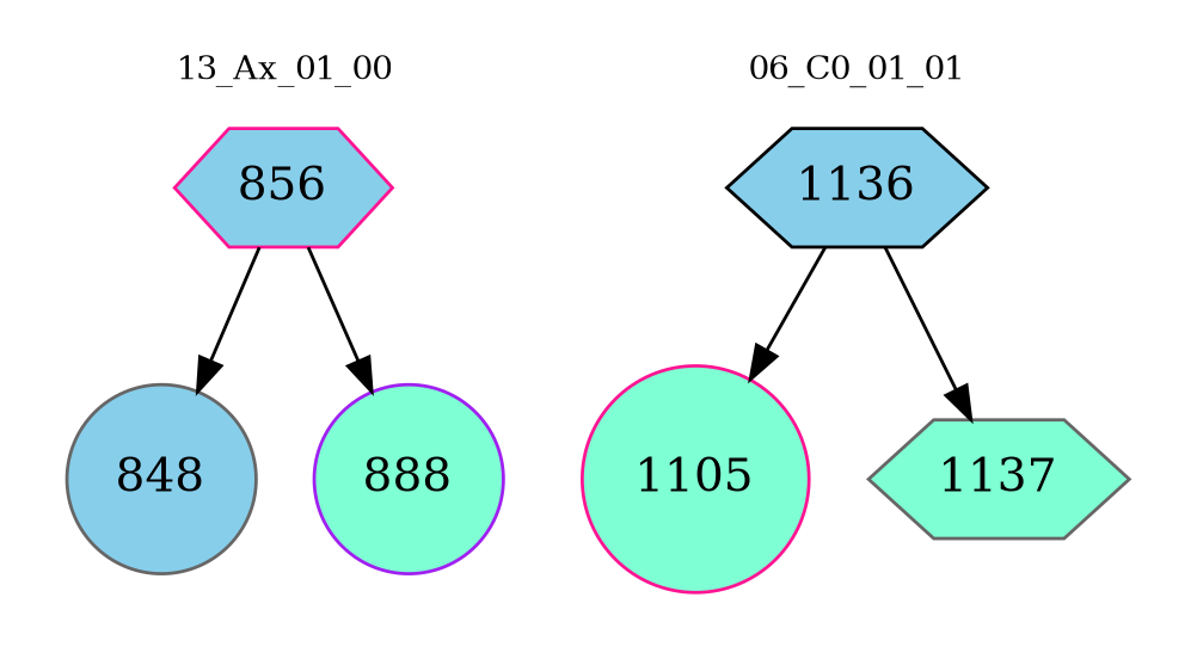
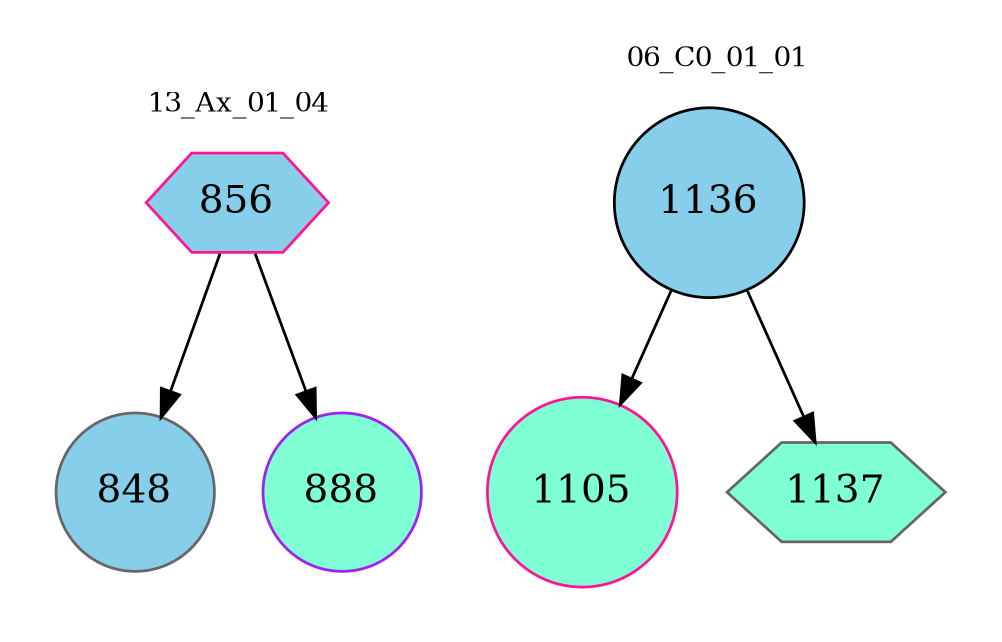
  digraph {
    node [color=deeppink fillcolor=skyblue shape=circle style=filled]
    edge [color=black]
    n1 [label=856 shape=hexagon]
    n2 [color=gray40 label=848]
    n3 [color=purple fillcolor=aquamarine label=888]
-   n4 [color=black label=1136 shape=hexagon]
+   n4 [color=black label=1136]
    n5 [fillcolor=aquamarine label=1105]
    n6 [color=gray40 fillcolor=aquamarine label=1137 shape=hexagon]
    subgraph cluster_1 {
      color=white
      fontsize=10
-     label="13_Ax_01_00"
+     label="13_Ax_01_04"
      n1
      n2
      n3
    }
    subgraph cluster_2 {
      color=white
      fontsize=10
      label="06_C0_01_01"
      n4
      n5
      n6
    }
    n1 -> n2
    n1 -> n3
    n4 -> n5
    n4 -> n6
  }
